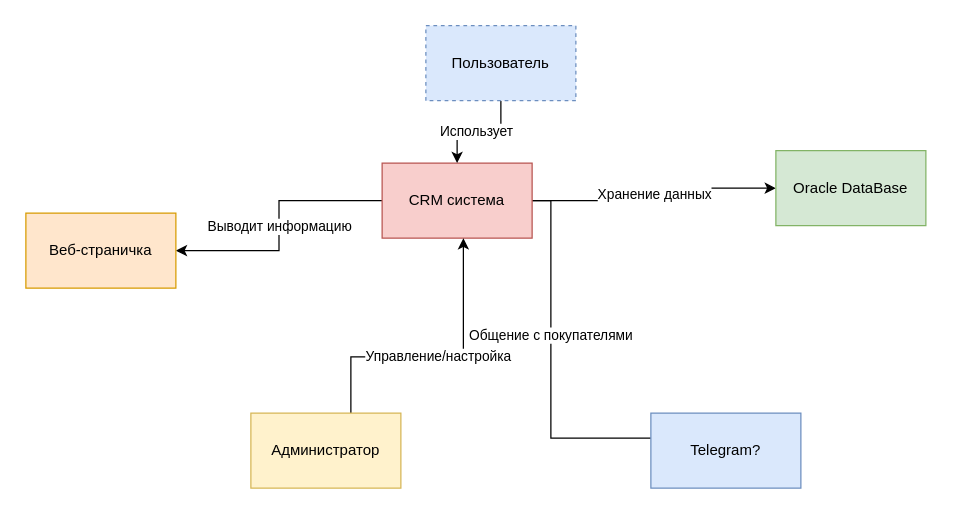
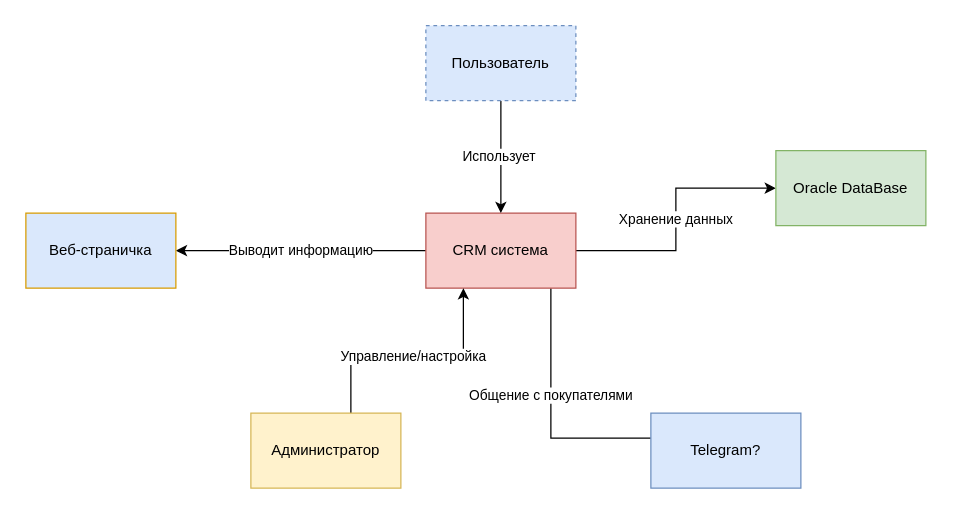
  <mxCell id="0" />
  <mxCell id="1" parent="0" />
  <mxCell id="2" value="Хранение данных" style="edgeStyle=orthogonalEdgeStyle;rounded=0;orthogonalLoop=1;jettySize=auto;html=1;exitX=1;exitY=0.5;exitDx=0;exitDy=0;entryX=0;entryY=0.5;entryDx=0;entryDy=0;" edge="1" parent="1" source="6" target="7"><mxGeometry relative="1" as="geometry" /></mxCell>
  <mxCell id="3" value="Выводит информацию" style="edgeStyle=orthogonalEdgeStyle;rounded=0;orthogonalLoop=1;jettySize=auto;html=1;exitX=0;exitY=0.5;exitDx=0;exitDy=0;entryX=1;entryY=0.5;entryDx=0;entryDy=0;" edge="1" parent="1" source="6" target="10"><mxGeometry relative="1" as="geometry" /></mxCell>
  <mxCell id="4" style="edgeStyle=orthogonalEdgeStyle;rounded=0;orthogonalLoop=1;jettySize=auto;html=1;endArrow=none;" edge="1" parent="1" source="6" target="13"><mxGeometry relative="1" as="geometry"><Array as="points"><mxPoint x="440" y="350" /></Array></mxGeometry></mxCell>
  <mxCell id="5" value="Общение с покупателями" style="edgeLabel;html=1;align=center;verticalAlign=middle;resizable=0;points=[];" connectable="0" vertex="1" parent="4"><mxGeometry x="-0.147" y="-1" relative="1" as="geometry"><mxPoint as="offset" /></mxGeometry></mxCell>
- <mxCell id="6" value="CRM система" style="rounded=0;whiteSpace=wrap;html=1;fillColor=#f8cecc;strokeColor=#b85450;" vertex="1" parent="1"><mxGeometry x="305" y="130" width="120" height="60" as="geometry" /></mxCell>
+ <mxCell id="6" value="CRM система" style="rounded=0;whiteSpace=wrap;html=1;fillColor=#f8cecc;strokeColor=#b85450;" vertex="1" parent="1"><mxGeometry x="340" y="170" width="120" height="60" as="geometry" /></mxCell>
  <mxCell id="7" value="Oracle DataBase" style="rounded=0;whiteSpace=wrap;html=1;fillColor=#d5e8d4;strokeColor=#82b366;" vertex="1" parent="1"><mxGeometry x="620" y="120" width="120" height="60" as="geometry" /></mxCell>
  <mxCell id="8" value="Использует&amp;nbsp;" style="edgeStyle=orthogonalEdgeStyle;rounded=0;orthogonalLoop=1;jettySize=auto;html=1;" edge="1" parent="1" source="9" target="6"><mxGeometry relative="1" as="geometry" /></mxCell>
  <mxCell id="9" value="Пользователь" style="rounded=0;whiteSpace=wrap;html=1;fillColor=#dae8fc;strokeColor=#6c8ebf;dashed=1;" vertex="1" parent="1"><mxGeometry x="340" y="20" width="120" height="60" as="geometry" /></mxCell>
- <mxCell id="10" value="Веб-страничка" style="rounded=0;whiteSpace=wrap;html=1;fillColor=#ffe6cc;strokeColor=#d79b00;" vertex="1" parent="1"><mxGeometry x="20" y="170" width="120" height="60" as="geometry" /></mxCell>
+ <mxCell id="10" value="Веб-страничка" style="rounded=0;whiteSpace=wrap;html=1;fillColor=#dae8fc;strokeColor=#d79b00;" vertex="1" parent="1"><mxGeometry x="20" y="170" width="120" height="60" as="geometry" /></mxCell>
  <mxCell id="11" value="Управление/настройка" style="edgeStyle=orthogonalEdgeStyle;rounded=0;orthogonalLoop=1;jettySize=auto;html=1;" edge="1" parent="1" source="12" target="6"><mxGeometry relative="1" as="geometry"><Array as="points"><mxPoint x="280" y="285" /><mxPoint x="370" y="285" /></Array></mxGeometry></mxCell>
  <mxCell id="12" value="Администратор" style="rounded=0;whiteSpace=wrap;html=1;fillColor=#fff2cc;strokeColor=#d6b656;" vertex="1" parent="1"><mxGeometry x="200" y="330" width="120" height="60" as="geometry" /></mxCell>
  <mxCell id="13" value="Telegram?" style="rounded=0;whiteSpace=wrap;html=1;fillColor=#dae8fc;strokeColor=#6c8ebf;" vertex="1" parent="1"><mxGeometry x="520" y="330" width="120" height="60" as="geometry" /></mxCell>
